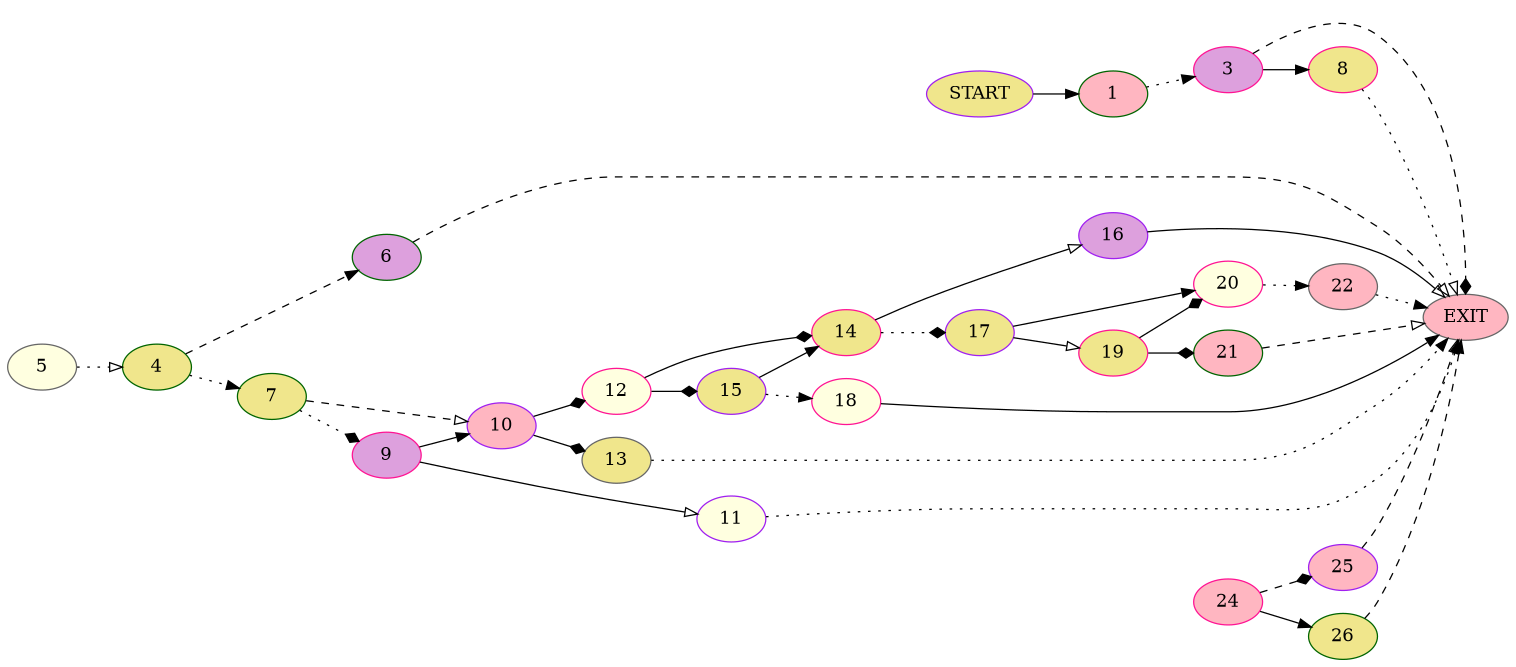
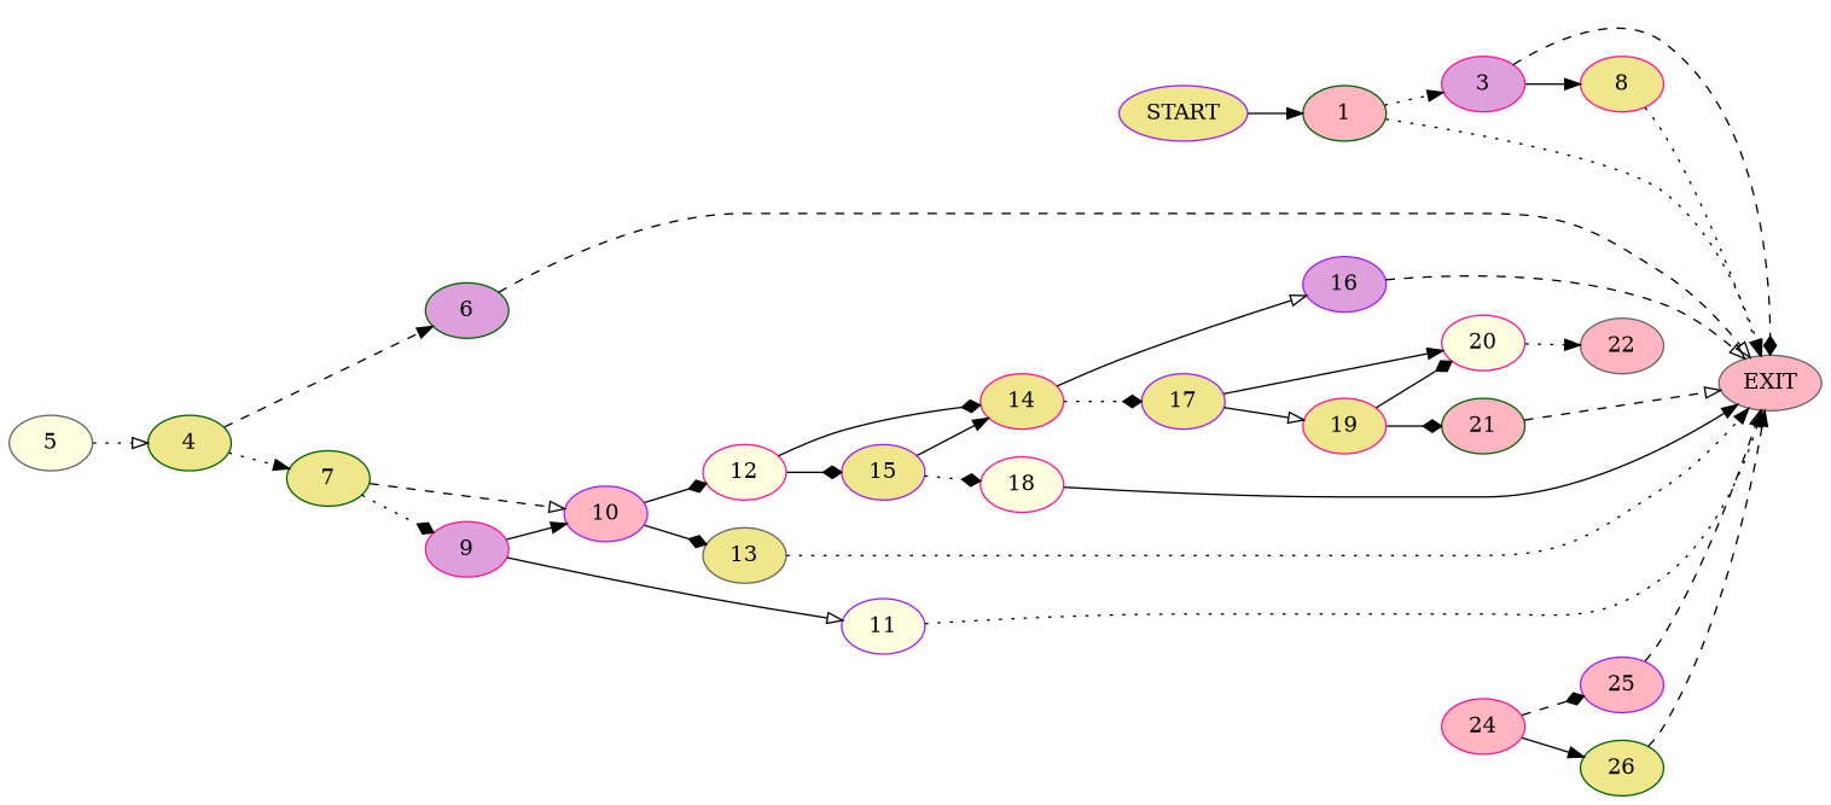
  digraph {
    rankdir=LR
    node [color=deeppink fillcolor=khaki style=filled]
    edge [arrowhead=normal style=solid]
    n1 [color=purple label=START]
    1 [color=darkgreen fillcolor=lightpink]
    3 [fillcolor=plum]
    n4 [color=gray40 fillcolor=lightpink label=EXIT]
    8
    4 [color=darkgreen]
    6 [color=darkgreen fillcolor=plum]
    7 [color=darkgreen]
    5 [color=gray40 fillcolor=lightyellow]
    9 [fillcolor=plum]
    10 [color=purple fillcolor=lightpink]
    11 [color=purple fillcolor=lightyellow]
    12 [fillcolor=lightyellow]
    13 [color=gray40]
    14
    15 [color=purple]
    16 [color=purple fillcolor=plum]
    17 [color=purple]
    18 [fillcolor=lightyellow]
    19
    20 [fillcolor=lightyellow]
    21 [color=darkgreen fillcolor=lightpink]
    22 [color=gray40 fillcolor=lightpink]
    24 [fillcolor=lightpink]
    25 [color=purple fillcolor=lightpink]
    26 [color=darkgreen]
    n1 -> 1
    1 -> 3 [style=dotted]
    3 -> n4 [arrowhead=diamond style=dashed]
    3 -> 8
    8 -> n4 [arrowhead=onormal style=dotted]
    4 -> 6 [style=dashed]
    4 -> 7 [style=dotted]
    6 -> n4 [arrowhead=onormal style=dashed]
    7 -> 9 [arrowhead=diamond style=dotted]
    7 -> 10 [arrowhead=onormal style=dashed]
    5 -> 4 [arrowhead=onormal style=dotted]
    9 -> 10
    9 -> 11 [arrowhead=onormal]
    10 -> 12 [arrowhead=diamond]
    10 -> 13 [arrowhead=diamond]
    11 -> n4 [style=dotted]
    12 -> 14 [arrowhead=diamond]
    12 -> 15 [arrowhead=diamond]
    13 -> n4 [style=dotted]
    14 -> 16 [arrowhead=onormal]
    14 -> 17 [arrowhead=diamond style=dotted]
    15 -> 14
-   15 -> 18 [style=dotted]
-   16 -> n4 [arrowhead=onormal]
+   15 -> 18 [arrowhead=diamond style=dotted]
+   16 -> n4 [arrowhead=onormal style=dashed]
    17 -> 19 [arrowhead=onormal]
    17 -> 20
    18 -> n4
    19 -> 20 [arrowhead=diamond]
    19 -> 21 [arrowhead=diamond]
    20 -> 22 [style=dotted]
    21 -> n4 [arrowhead=onormal style=dashed]
-   22 -> n4 [style=dotted]
+   1 -> n4 [style=dotted]
    24 -> 25 [arrowhead=diamond style=dashed]
    24 -> 26
    25 -> n4 [arrowhead=onormal style=dashed]
    26 -> n4 [style=dashed]
  }
